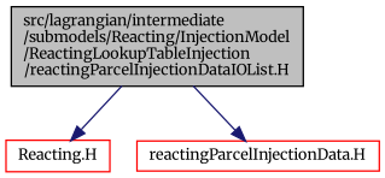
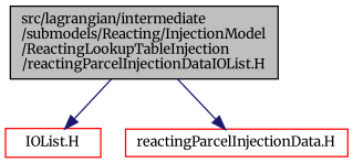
  digraph {
    fontname=Merriweather
    node [color=red fontname=Merriweather fontsize=10 shape=record]
    edge [color=midnightblue fontname=Merriweather fontsize=10 labelfontname=Helvetica labelfontsize=10 style=solid]
    n1 [color=black fillcolor=grey75 fontcolor=black height=0.2 label="src/lagrangian/intermediate\l/submodels/Reacting/InjectionModel\l/ReactingLookupTableInjection\l/reactingParcelInjectionDataIOList.H" style=filled width=0.4]
-   n2 [height=0.2 label="Reacting.H" width=0.4]
+   n2 [height=0.2 label="IOList.H" width=0.4]
    n3 [height=0.2 label="reactingParcelInjectionData.H" width=0.4]
    n1 -> n2
    n1 -> n3
  }
